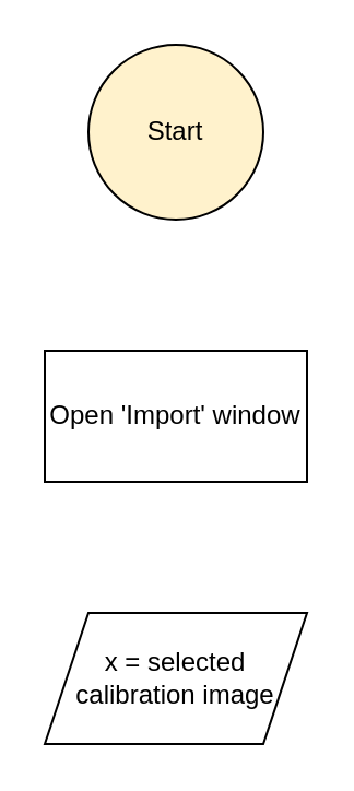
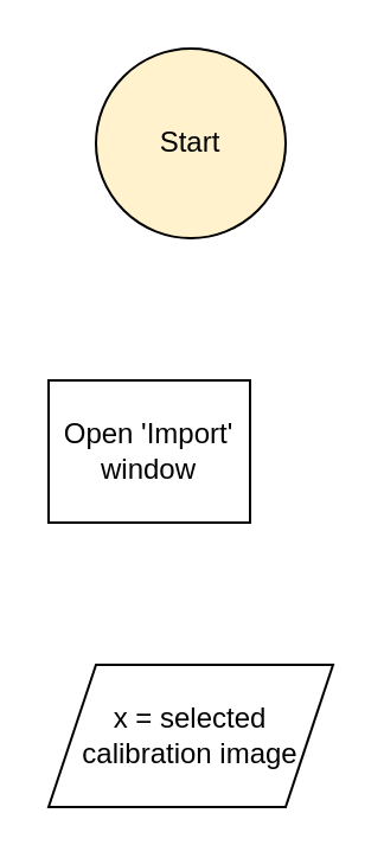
  <mxCell id="0" />
  <mxCell id="1" parent="0" />
  <mxCell id="2" value="Start" style="ellipse;whiteSpace=wrap;html=1;aspect=fixed;fillColor=#fff2cc;" vertex="1" parent="1"><mxGeometry x="40" y="20" width="80" height="80" as="geometry" /></mxCell>
- <mxCell id="3" value="Open 'Import' window" style="rounded=0;whiteSpace=wrap;html=1;" vertex="1" parent="1"><mxGeometry x="20" y="160" width="120" height="60" as="geometry" /></mxCell>
+ <mxCell id="3" value="Open 'Import' window" style="rounded=0;whiteSpace=wrap;html=1;" vertex="1" parent="1"><mxGeometry x="20" y="160" width="85" height="60" as="geometry" /></mxCell>
  <mxCell id="4" value="x = selected calibration&amp;nbsp;&lt;span style=&quot;color: light-dark(rgb(0, 0, 0), rgb(255, 255, 255)); background-color: transparent;&quot;&gt;image&lt;/span&gt;" style="shape=parallelogram;perimeter=parallelogramPerimeter;whiteSpace=wrap;html=1;fixedSize=1;" vertex="1" parent="1"><mxGeometry x="20" y="280" width="120" height="60" as="geometry" /></mxCell>
